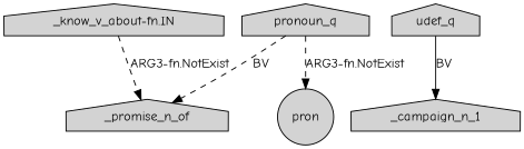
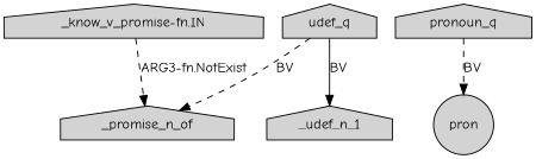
  digraph {
    fontname="Comic Neue"
    node [fontname="Comic Neue" shape=house style=filled]
    edge [fontname="Comic Neue" style=dashed]
-   "_know_v_about-fn.IN"
+   "_know_v_about-fn.IN" [label="_know_v_promise-fn.IN"]
    _promise_n_of
    pron [shape=circle]
    udef_q
-   _campaign_n_1
+   _campaign_n_1 [label=_udef_n_1]
    pronoun_q
    "_know_v_about-fn.IN" -> _promise_n_of [label="ARG3-fn.NotExist"]
-   pronoun_q -> _promise_n_of [label=BV]
+   udef_q -> _promise_n_of [label=BV]
    udef_q -> _campaign_n_1 [label=BV style=solid]
-   pronoun_q -> pron [label="ARG3-fn.NotExist"]
+   pronoun_q -> pron [label=BV]
  }
